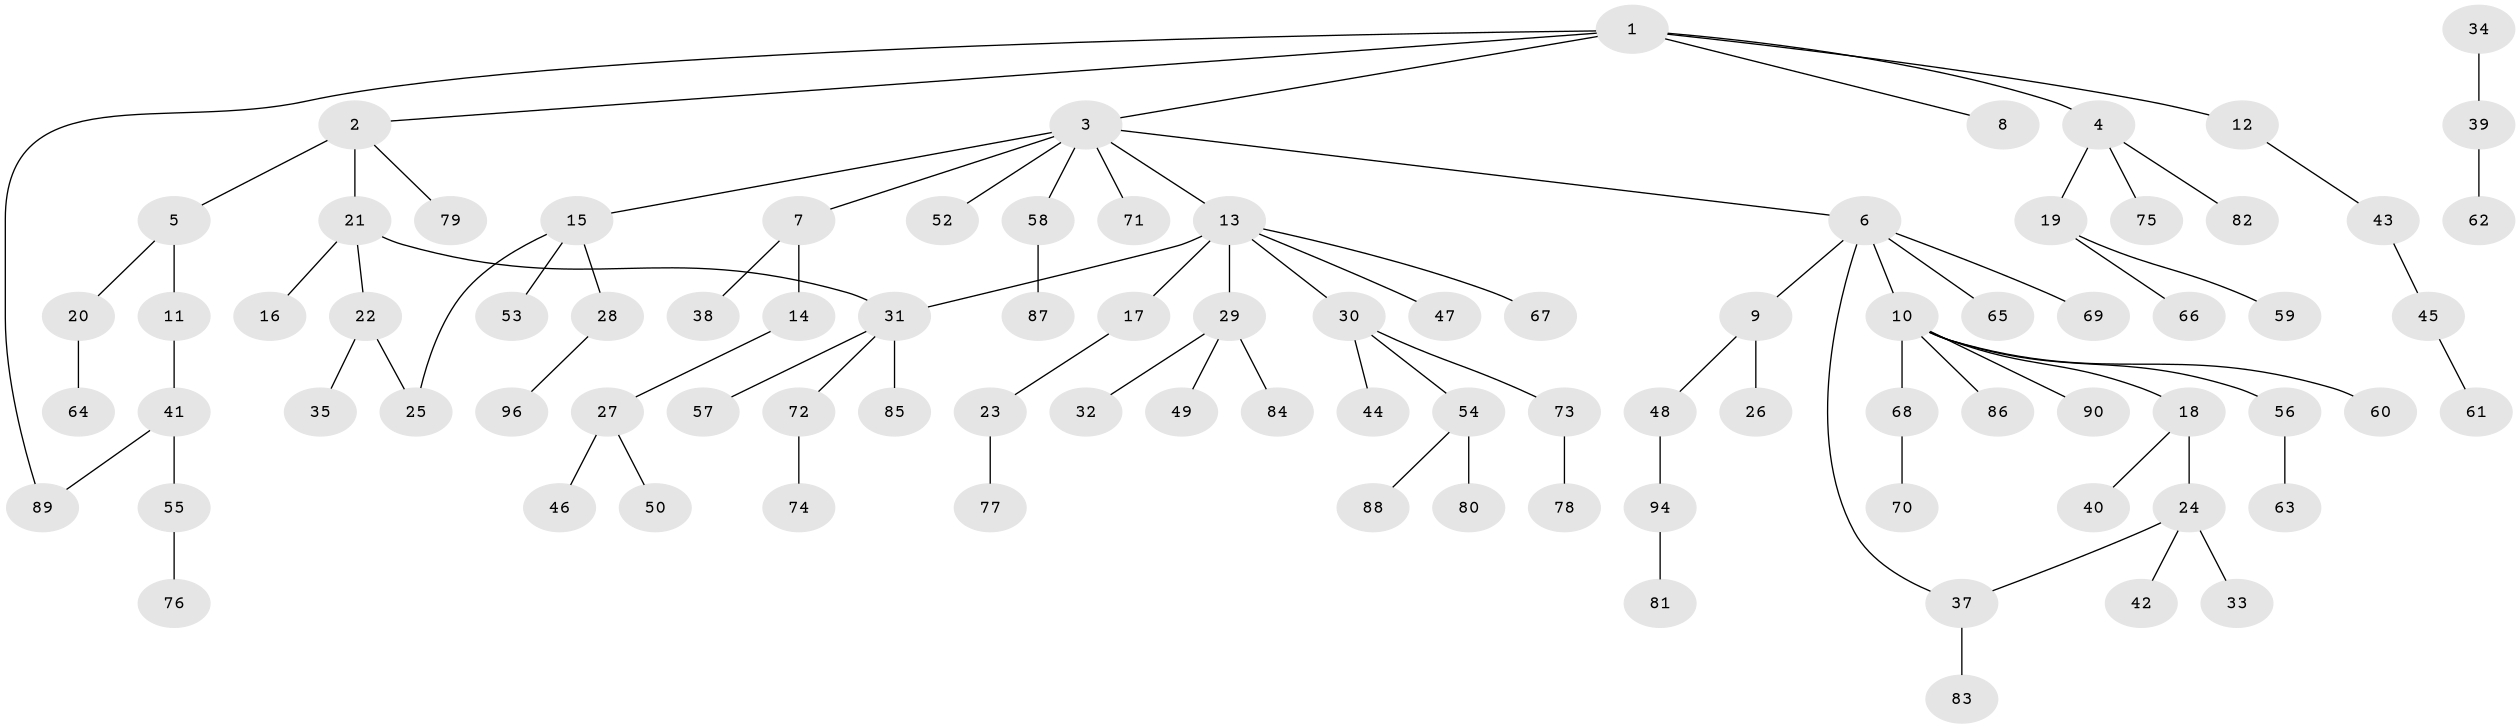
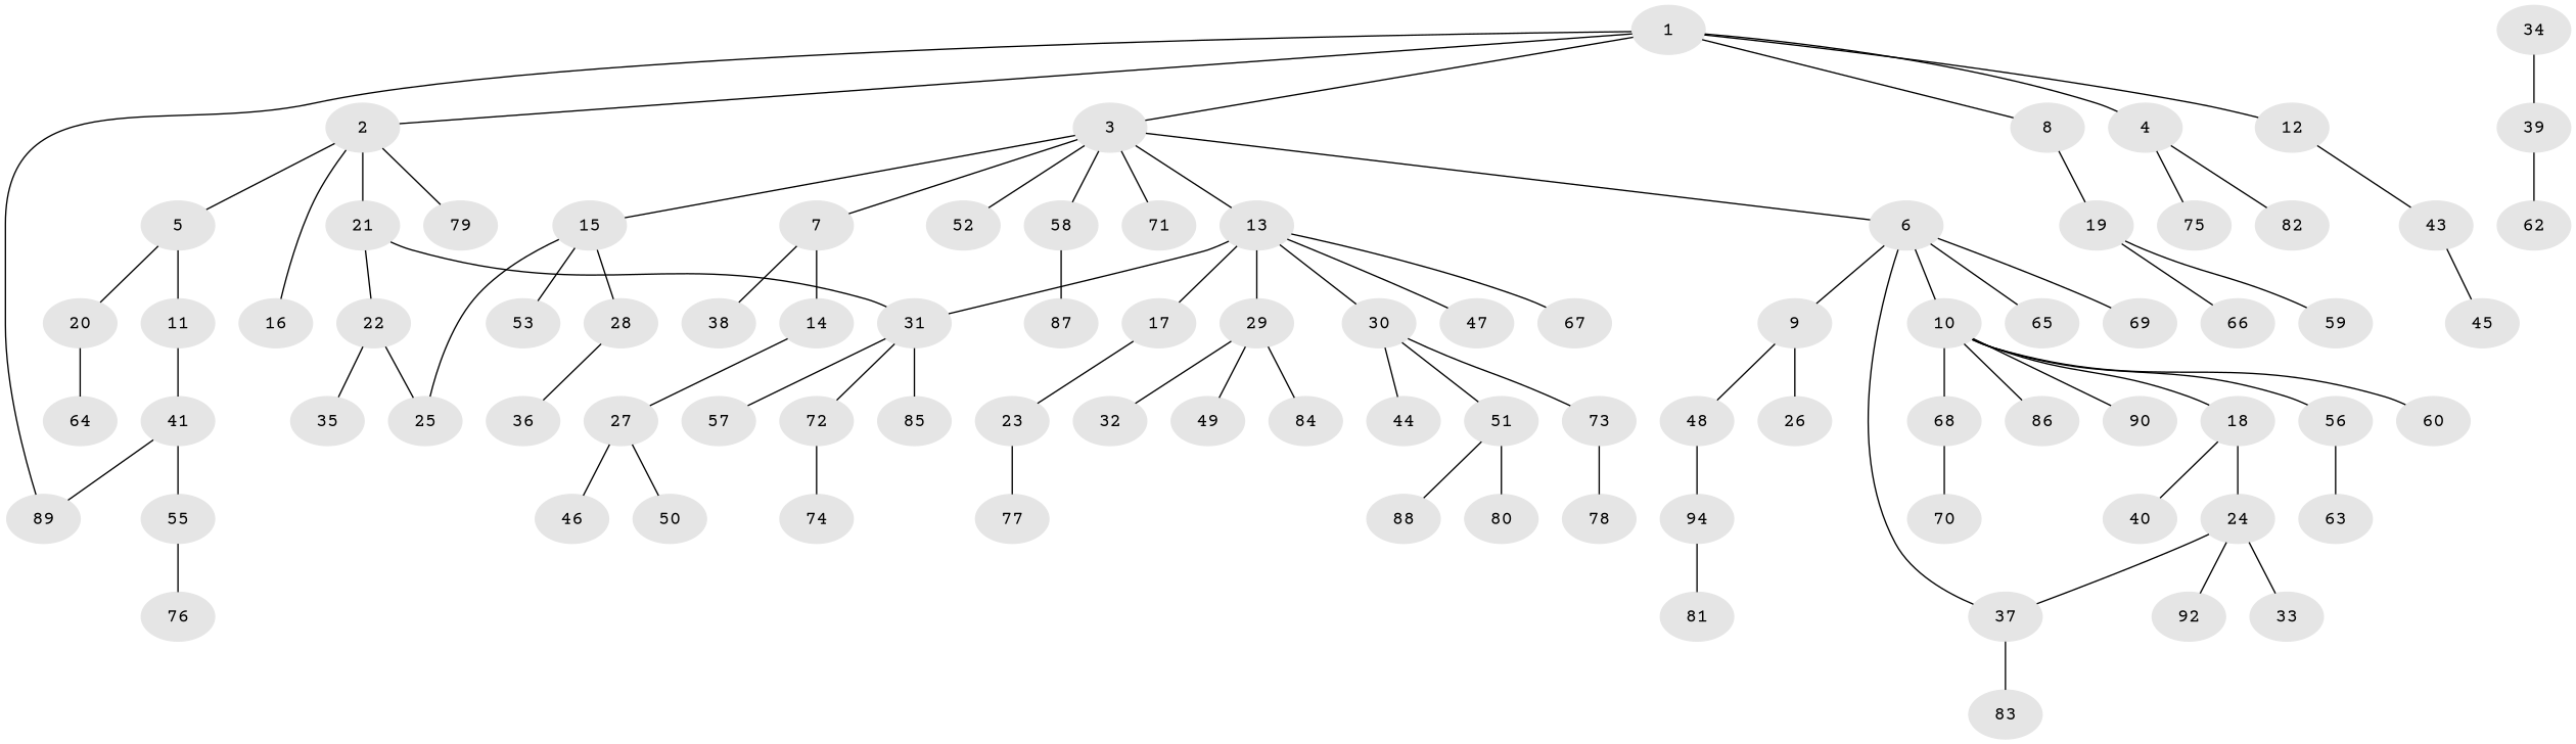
  graph {
    fontname="Courier Prime"
    node [color=gray90 fontname="Courier Prime" style=filled]
    edge [fontname="Courier Prime"]
    1
    2
    3
    4
    8
    12
    89
    5
    16
    21
    79
    6
    7
    13
    15
    52
    58
    71
    19
    75
    82
    43
    11
    20
    31
    22
    9
    10
    37
    65
    69
    14
    38
    17
    29
    30
    47
    67
    25
    28
    53
    87
    59
    66
    41
    64
    26
    48
    18
    56
    60
    68
    86
    90
    83
    27
    n57 [label=94]
    24
    40
    63
    70
    55
    45
    23
    32
    49
    84
    44
-   51 [label=54]
+   51
    73
    57
    72
    85
    46
    50
-   36 [label=96]
+   36
    77
    34
    39
    33
-   42
+   42 [label=92]
    35
    80
    88
    78
    74
    62
    76
-   61
    81
    1 -- 2
    1 -- 3
    1 -- 4
    1 -- 8
    1 -- 12
    1 -- 89
    2 -- 5
-   21 -- 16
+   2 -- 16
    2 -- 21
    2 -- 79
    3 -- 6
    3 -- 7
    3 -- 13
    3 -- 15
    3 -- 52
    3 -- 58
    3 -- 71
-   4 -- 19
+   8 -- 19
    4 -- 75
    4 -- 82
    12 -- 43
    5 -- 11
    5 -- 20
    21 -- 31
    21 -- 22
    6 -- 9
    6 -- 10
    6 -- 37
    6 -- 65
    6 -- 69
    7 -- 14
    7 -- 38
    13 -- 31
    13 -- 17
    13 -- 29
    13 -- 30
    13 -- 47
    13 -- 67
    15 -- 25
    15 -- 28
    15 -- 53
    58 -- 87
    19 -- 59
    19 -- 66
    43 -- 45
    11 -- 41
    20 -- 64
    31 -- 57
    31 -- 72
    31 -- 85
    22 -- 25
    22 -- 35
    9 -- 26
    9 -- 48
    10 -- 18
    10 -- 56
    10 -- 60
    10 -- 68
    10 -- 86
    10 -- 90
    37 -- 83
    14 -- 27
    17 -- 23
    29 -- 32
    29 -- 49
    29 -- 84
    30 -- 44
    30 -- 51
    30 -- 73
    28 -- 36
    41 -- 89
    41 -- 55
    48 -- n57
    18 -- 24
    18 -- 40
    56 -- 63
    68 -- 70
    27 -- 46
    27 -- 50
    n57 -- 81
    24 -- 37
    24 -- 33
    24 -- 42
    55 -- 76
-   45 -- 61
    23 -- 77
    51 -- 80
    51 -- 88
    73 -- 78
    72 -- 74
    34 -- 39
    39 -- 62
  }
